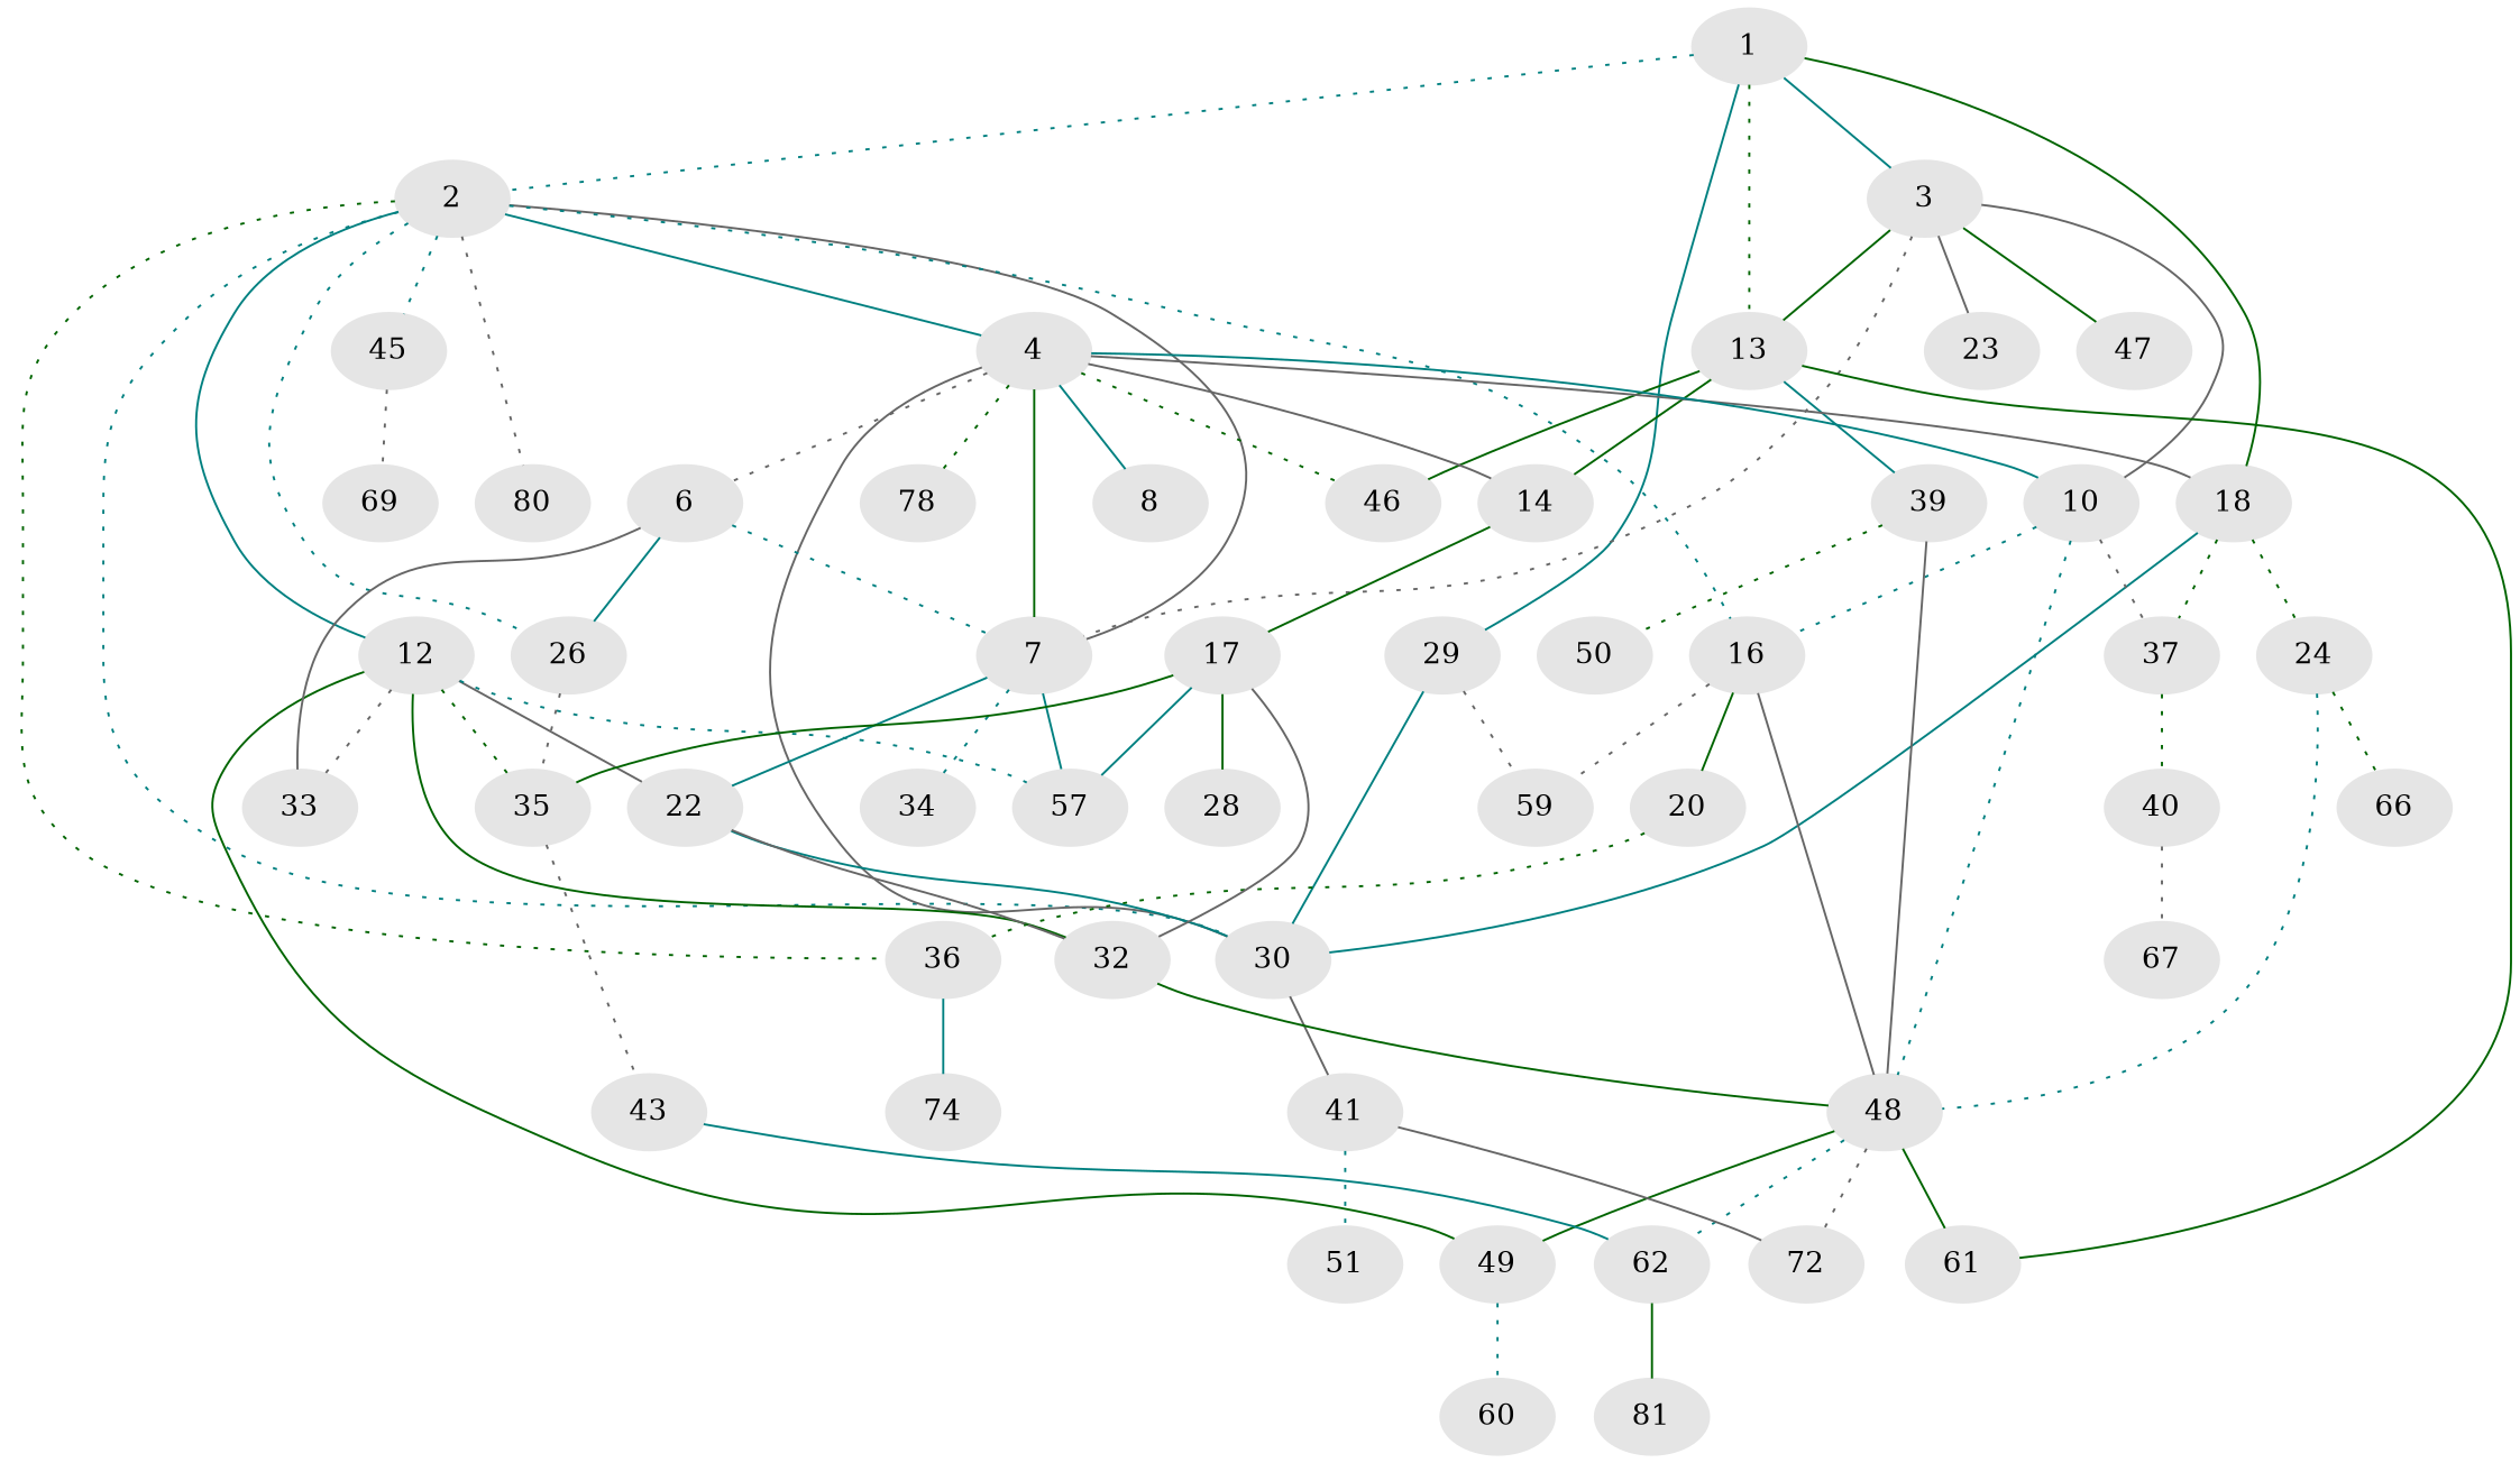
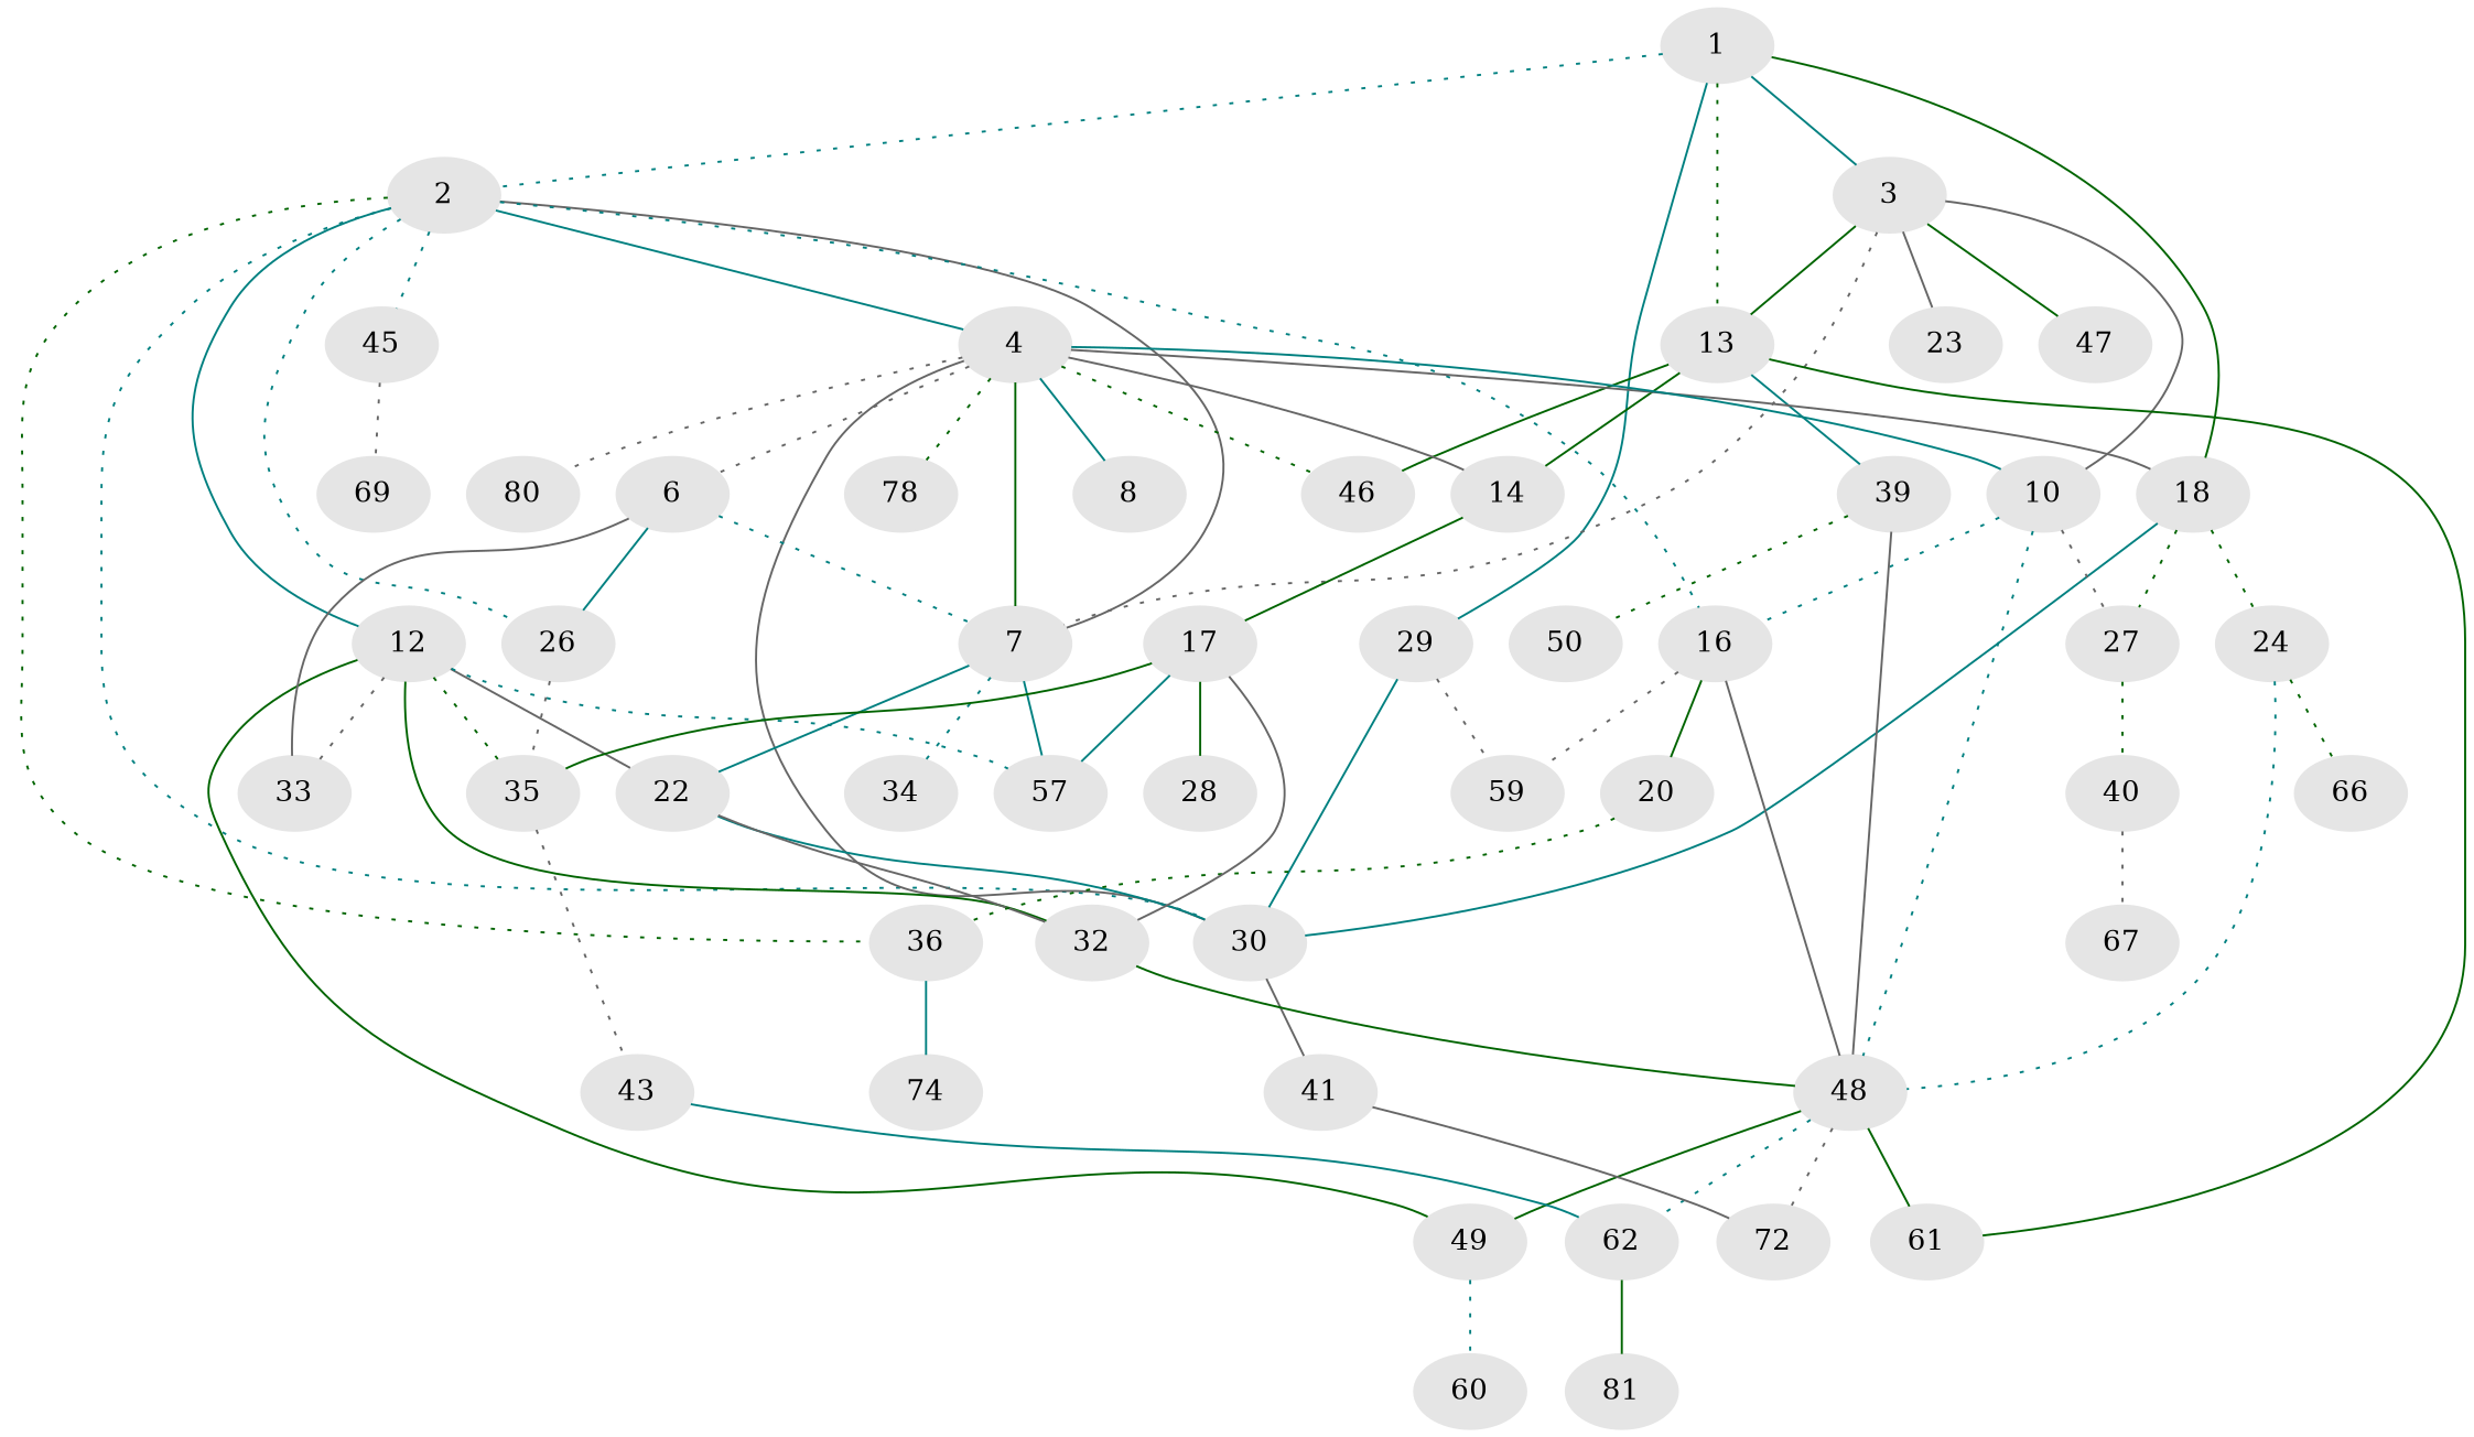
  graph {
    node [color=gray90 style=filled]
    edge [color=teal style=solid]
    1 [super="+9"]
    2 [super="+5"]
    3 [super="+19"]
    13 [super="+21"]
    18 [super="+38"]
    29 [super="+58"]
    4 [super="+31"]
    7 [super="+11"]
    12 [super="+52"]
    16 [super="+25"]
    26 [super="+73"]
    30 [super="+42"]
    45 [super="+70"]
    n14 [label=36]
    80
    10 [super="+15"]
    23
    47
    14
    46 [super="+82"]
    39 [super="+53"]
    61
-   27 [super="+54" label=37]
+   27 [super="+54"]
    24
    59
    6 [super="+36"]
    8 [super="+79"]
    78
    22 [super="+75"]
    34 [super="+65"]
    57 [super="+68"]
    33
    32 [super="+44"]
    35 [super="+37"]
    49
    48 [super="+55"]
    20
    41 [super="+71"]
    69
    74
    17 [super="+76"]
    40 [super="+63"]
    72
    62
    43
    60 [super="+64"]
    50
    28
    66 [super="+77"]
    67
-   51
    81
    1 -- 2 [style=dotted]
    1 -- 3
    1 -- 13 [color=darkgreen style=dotted]
    1 -- 18 [color=darkgreen]
    1 -- 29
    2 -- 4
    2 -- 7 [color=gray40]
    2 -- 12
    2 -- 16 [style=dotted]
    2 -- 26 [style=dotted]
    2 -- 30 [style=dotted]
    2 -- 45 [style=dotted]
    2 -- n14 [color=darkgreen style=dotted]
-   2 -- 80 [color=gray40 style=dotted]
+   4 -- 80 [color=gray40 style=dotted]
    3 -- 13 [color=darkgreen]
    3 -- 7 [color=gray40 style=dotted]
    3 -- 10 [color=gray40]
    3 -- 23 [color=gray40]
    3 -- 47 [color=darkgreen]
    13 -- 14 [color=darkgreen]
    13 -- 46 [color=darkgreen]
    13 -- 39
    13 -- 61 [color=darkgreen]
    18 -- 30
    18 -- 27 [color=darkgreen style=dotted]
    18 -- 24 [color=darkgreen style=dotted]
    29 -- 30
    29 -- 59 [color=gray40 style=dotted]
    4 -- 18 [color=gray40]
    4 -- 7 [color=darkgreen]
    4 -- 30 [color=gray40]
    4 -- 10
    4 -- 14 [color=gray40]
    4 -- 46 [color=darkgreen style=dotted]
    4 -- 6 [color=gray40 style=dotted]
    4 -- 8
    4 -- 78 [color=darkgreen style=dotted]
    7 -- 22
    7 -- 34 [style=dotted]
    7 -- 57
    12 -- 22 [color=gray40]
    12 -- 57 [style=dotted]
    12 -- 33 [color=gray40 style=dotted]
    12 -- 32 [color=darkgreen]
    12 -- 35 [color=darkgreen style=dotted]
    12 -- 49 [color=darkgreen]
    16 -- 59 [color=gray40 style=dotted]
    16 -- 48 [color=gray40]
    16 -- 20 [color=darkgreen]
    26 -- 35 [color=gray40 style=dotted]
    30 -- 41 [color=gray40]
    45 -- 69 [color=gray40 style=dotted]
    n14 -- 74
    10 -- 16 [style=dotted]
    10 -- 27 [color=gray40 style=dotted]
    10 -- 48 [style=dotted]
    14 -- 17 [color=darkgreen]
    39 -- 48 [color=gray40]
    39 -- 50 [color=darkgreen style=dotted]
    27 -- 40 [color=darkgreen style=dotted]
    24 -- 48 [style=dotted]
    24 -- 66 [color=darkgreen style=dotted]
    6 -- 7 [style=dotted]
    6 -- 26
    6 -- 33 [color=gray40]
    22 -- 30
    22 -- 32 [color=gray40]
    32 -- 48 [color=darkgreen]
    35 -- 43 [color=gray40 style=dotted]
    49 -- 60 [style=dotted]
    48 -- 61 [color=darkgreen]
    48 -- 49 [color=darkgreen]
    48 -- 72 [color=gray40 style=dotted]
    48 -- 62 [style=dotted]
    20 -- n14 [color=darkgreen style=dotted]
    41 -- 72 [color=gray40]
-   41 -- 51 [style=dotted]
    17 -- 57
    17 -- 32 [color=gray40]
    17 -- 35 [color=darkgreen]
    17 -- 28 [color=darkgreen]
    40 -- 67 [color=gray40 style=dotted]
    62 -- 81 [color=darkgreen]
    43 -- 62
  }
